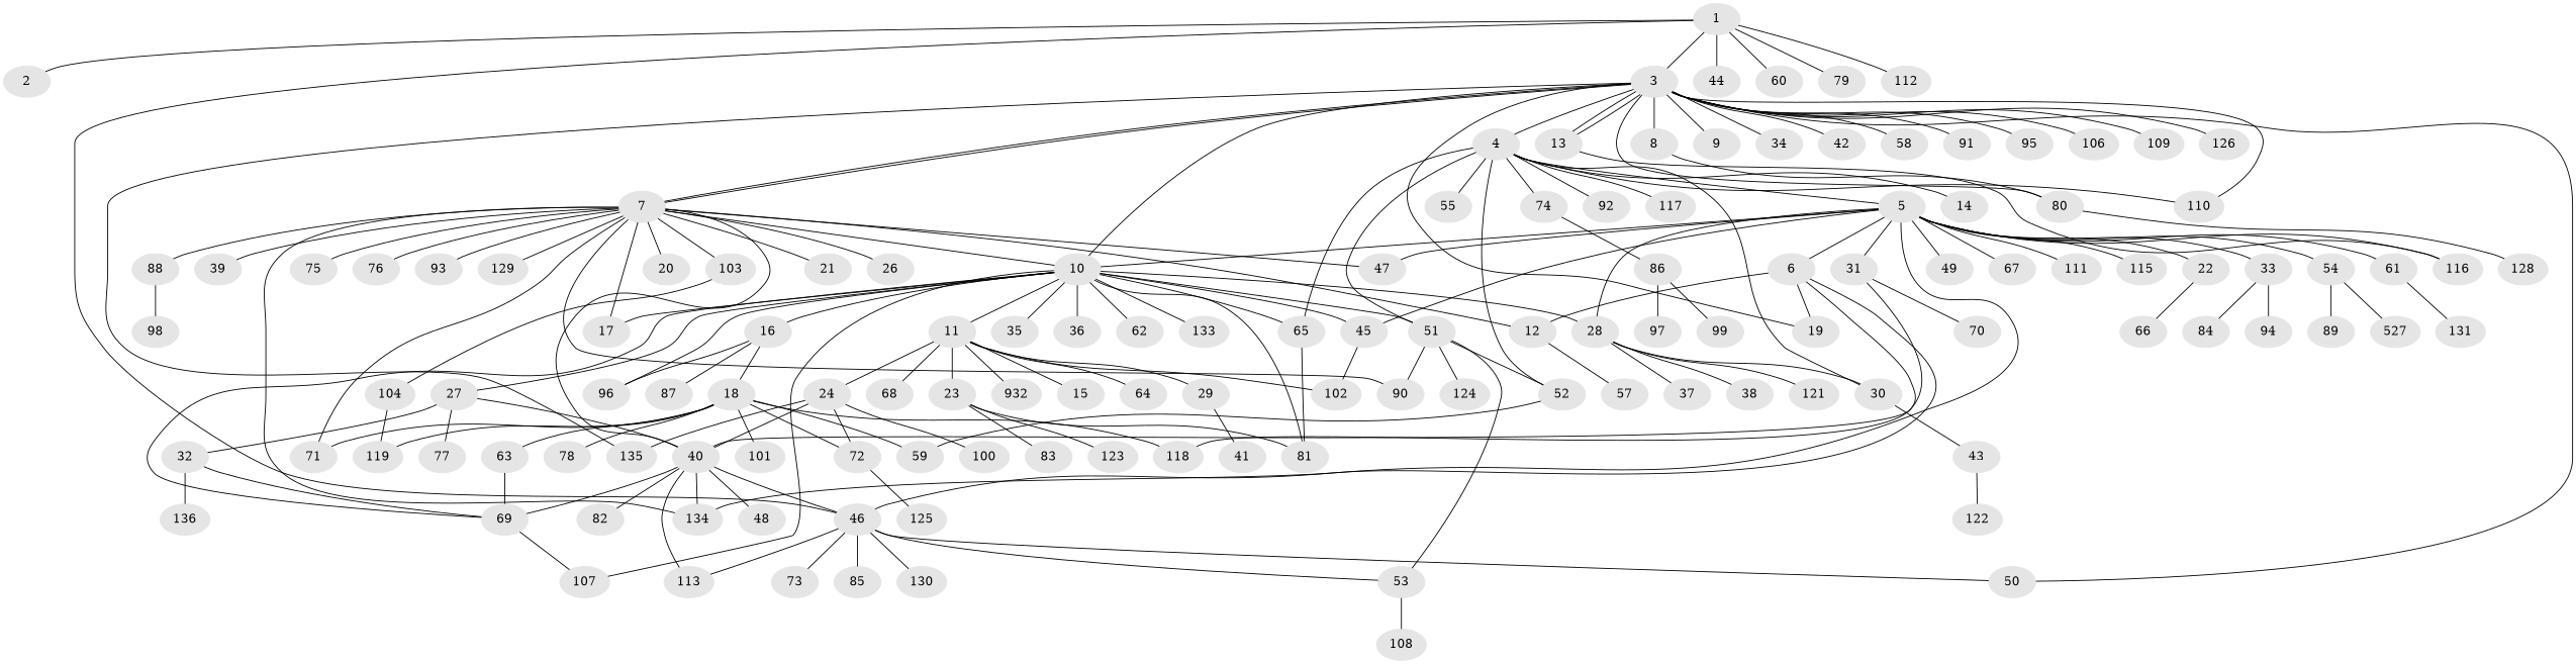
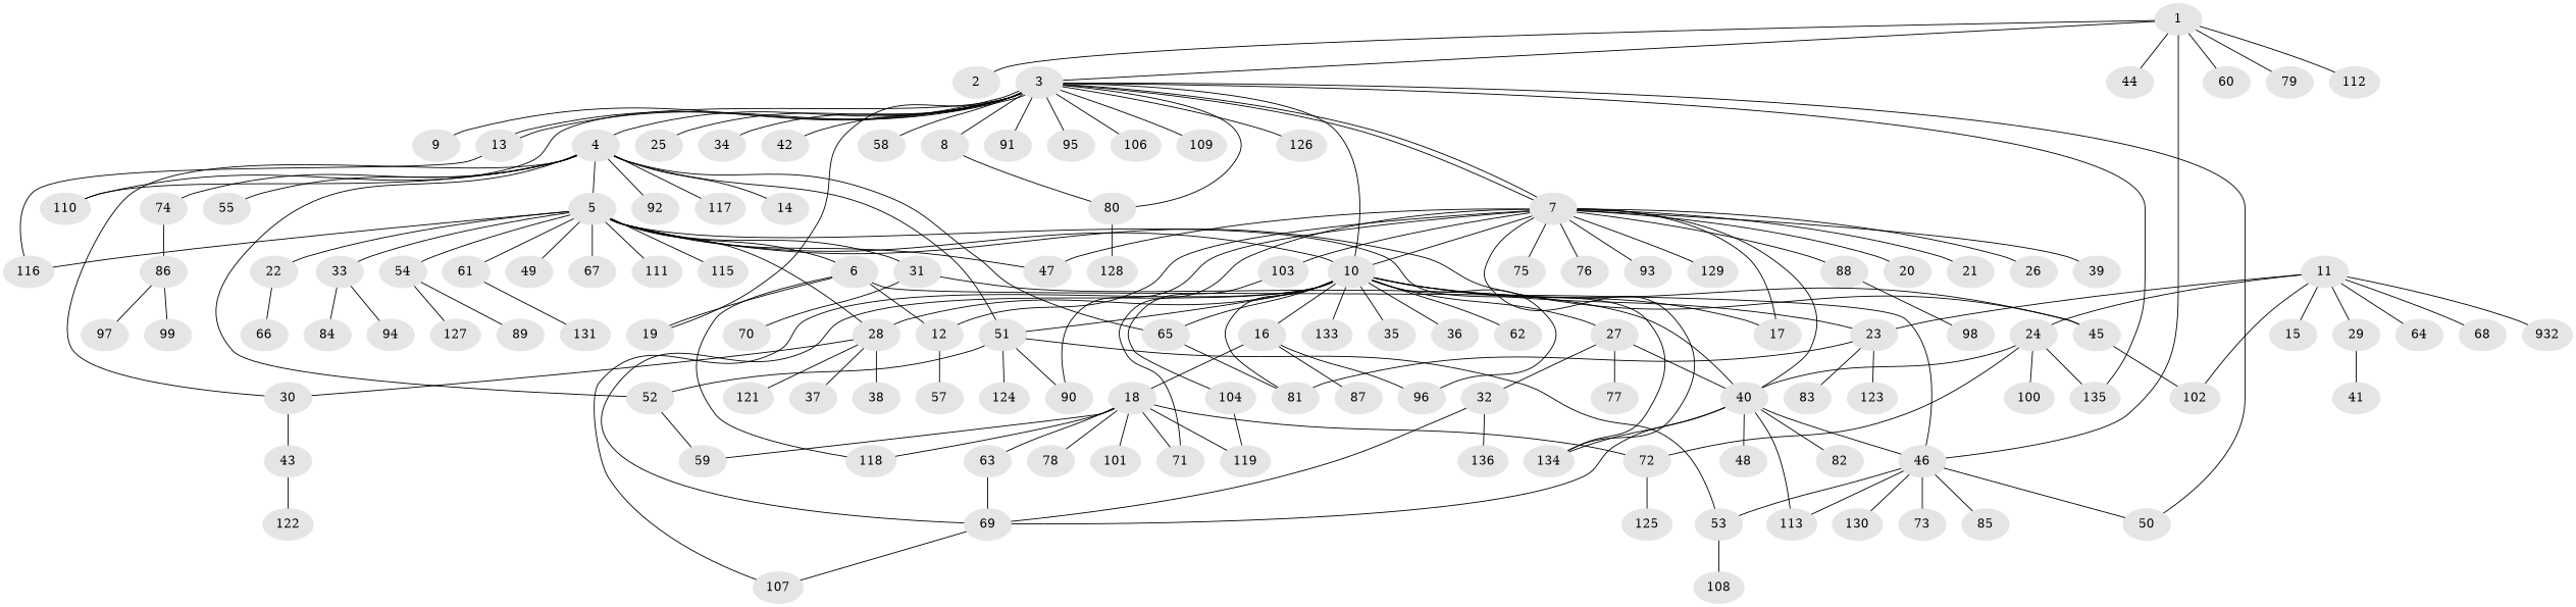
  graph {
    node [color=gray90 style=filled]
    1
    2
    3
    44
    46
    60
    79
    112
    4
    7
    8
    9
    10
    13
    19
+   25
    34
    42
    50
    58
    80
    91
    95
    106
    109
    110
    126
    135
    113
    53
    73
    85
    130
    5
    14
    30
    51
    52
    55
    65
    74
    92
    117
    47
    134
    12
    17
    20
    21
    26
    39
    40
    71
    75
    76
    88
    90
    93
    103
    129
    28
    45
    11
    16
    27
    35
    36
    62
    69
    81
    96
    107
    133
    116
    128
    6
    22
    31
    33
    49
    54
    61
    67
    111
    115
    43
    124
    59
    86
    118
    66
    37
    38
    121
    70
    84
    94
    102
    89
-   127 [label=527]
+   127
    131
    57
    48
    82
    98
    104
    15
    23
    24
    29
    64
    68
    n113 [label=932]
    18
    87
    32
    77
    123
    83
    72
    100
    41
    63
    78
    101
    119
    125
    136
    122
    108
    97
    99
    1 -- 2
    1 -- 3
    1 -- 44
    1 -- 46
    1 -- 60
    1 -- 79
    1 -- 112
    3 -- 4
    3 -- 7
    3 -- 7
    3 -- 8
    3 -- 9
    3 -- 10
    3 -- 13
    3 -- 13
    3 -- 19
+   3 -- 25
    3 -- 34
    3 -- 42
    3 -- 50
    3 -- 58
    3 -- 80
    3 -- 91
    3 -- 95
    3 -- 106
    3 -- 109
    3 -- 110
    3 -- 126
    3 -- 135
    46 -- 50
    46 -- 113
    46 -- 53
    46 -- 73
    46 -- 85
    46 -- 130
    4 -- 110
    4 -- 5
    4 -- 14
    4 -- 30
    4 -- 51
    4 -- 52
    4 -- 55
    4 -- 65
    4 -- 74
    4 -- 92
    4 -- 117
    7 -- 10
    7 -- 47
    7 -- 134
    7 -- 12
    7 -- 17
    7 -- 20
    7 -- 21
    7 -- 26
    7 -- 39
    7 -- 40
    7 -- 71
    7 -- 75
    7 -- 76
    7 -- 88
    7 -- 90
    7 -- 93
    7 -- 103
    7 -- 129
    8 -- 80
    10 -- 51
    10 -- 65
    10 -- 17
    10 -- 28
    10 -- 45
-   10 -- 11
+   10 -- 23
    10 -- 16
    10 -- 27
    10 -- 35
    10 -- 36
    10 -- 62
    10 -- 69
    10 -- 81
    10 -- 96
    10 -- 107
    10 -- 133
    13 -- 116
    80 -- 128
    53 -- 108
    5 -- 10
    5 -- 47
    5 -- 134
    5 -- 28
    5 -- 45
    5 -- 116
    5 -- 6
    5 -- 22
    5 -- 31
    5 -- 33
    5 -- 49
    5 -- 54
    5 -- 61
    5 -- 67
    5 -- 111
    5 -- 115
    30 -- 43
    51 -- 53
    51 -- 52
    51 -- 90
    51 -- 124
    52 -- 59
    65 -- 81
    74 -- 86
    12 -- 57
    40 -- 46
    40 -- 113
    40 -- 134
    40 -- 69
    40 -- 48
    40 -- 82
    88 -- 98
    103 -- 104
    28 -- 30
    28 -- 37
    28 -- 38
    28 -- 121
    45 -- 102
    11 -- 102
    11 -- 15
    11 -- 23
    11 -- 24
    11 -- 29
    11 -- 64
    11 -- 68
    11 -- n113
    16 -- 96
    16 -- 18
    16 -- 87
    27 -- 40
    27 -- 32
    27 -- 77
    69 -- 107
    6 -- 46
    6 -- 19
    6 -- 12
    6 -- 118
    22 -- 66
    31 -- 40
    31 -- 70
    33 -- 84
    33 -- 94
    54 -- 89
    54 -- 127
    61 -- 131
    43 -- 122
    86 -- 97
    86 -- 99
    104 -- 119
    23 -- 81
    23 -- 123
    23 -- 83
    24 -- 135
    24 -- 40
    24 -- 72
    24 -- 100
    29 -- 41
    18 -- 71
    18 -- 59
    18 -- 118
    18 -- 72
    18 -- 63
    18 -- 78
    18 -- 101
    18 -- 119
    32 -- 69
    32 -- 136
    72 -- 125
    63 -- 69
  }
